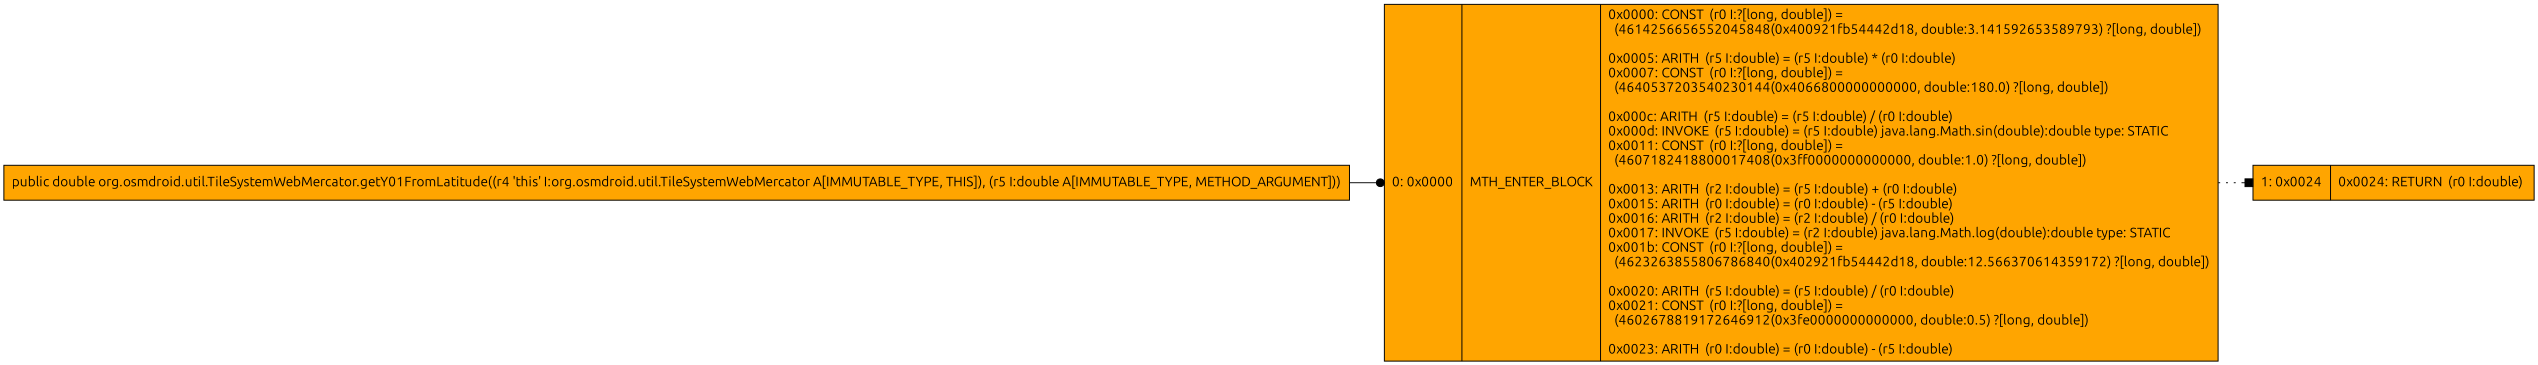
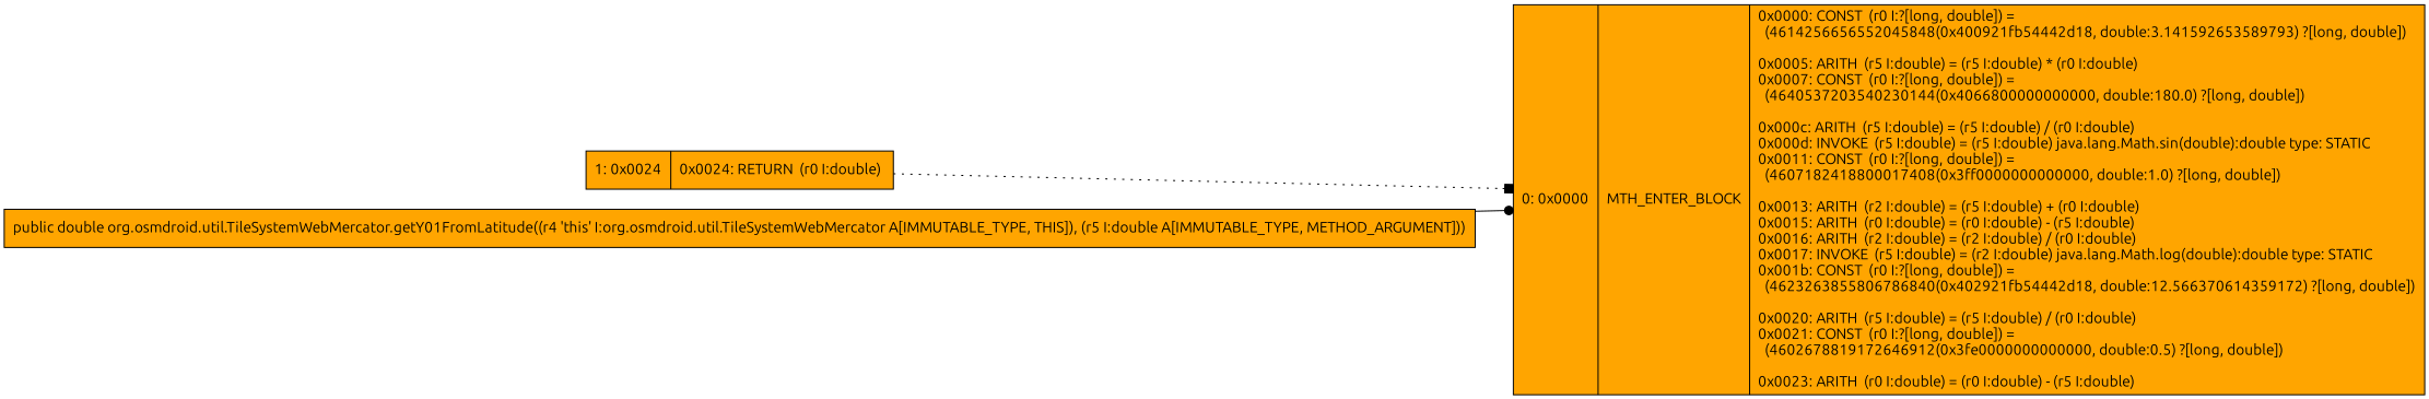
  digraph {
    rankdir=LR
    fontname=Ubuntu
    node [shape=record style=filled fillcolor=orange color=black fontname=Ubuntu]
    edge [fontname=Ubuntu]
    n1 [label="{0\:\ 0x0000|MTH_ENTER_BLOCK\l|0x0000: CONST  (r0 I:?[long, double]) = \l  (4614256656552045848(0x400921fb54442d18, double:3.141592653589793) ?[long, double])\l \l0x0005: ARITH  (r5 I:double) = (r5 I:double) * (r0 I:double) \l0x0007: CONST  (r0 I:?[long, double]) = \l  (4640537203540230144(0x4066800000000000, double:180.0) ?[long, double])\l \l0x000c: ARITH  (r5 I:double) = (r5 I:double) \/ (r0 I:double) \l0x000d: INVOKE  (r5 I:double) = (r5 I:double) java.lang.Math.sin(double):double type: STATIC \l0x0011: CONST  (r0 I:?[long, double]) = \l  (4607182418800017408(0x3ff0000000000000, double:1.0) ?[long, double])\l \l0x0013: ARITH  (r2 I:double) = (r5 I:double) + (r0 I:double) \l0x0015: ARITH  (r0 I:double) = (r0 I:double) \- (r5 I:double) \l0x0016: ARITH  (r2 I:double) = (r2 I:double) \/ (r0 I:double) \l0x0017: INVOKE  (r5 I:double) = (r2 I:double) java.lang.Math.log(double):double type: STATIC \l0x001b: CONST  (r0 I:?[long, double]) = \l  (4623263855806786840(0x402921fb54442d18, double:12.566370614359172) ?[long, double])\l \l0x0020: ARITH  (r5 I:double) = (r5 I:double) \/ (r0 I:double) \l0x0021: CONST  (r0 I:?[long, double]) = \l  (4602678819172646912(0x3fe0000000000000, double:0.5) ?[long, double])\l \l0x0023: ARITH  (r0 I:double) = (r0 I:double) \- (r5 I:double) \l}"]
    n2 [label="{1\:\ 0x0024|0x0024: RETURN  (r0 I:double) \l}"]
    n3 [label="{public double org.osmdroid.util.TileSystemWebMercator.getY01FromLatitude((r4 'this' I:org.osmdroid.util.TileSystemWebMercator A[IMMUTABLE_TYPE, THIS]), (r5 I:double A[IMMUTABLE_TYPE, METHOD_ARGUMENT])) }"]
-   n1 -> n2 [style=dotted arrowhead=box]
+   n2 -> n1 [style=dotted arrowhead=box]
    n3 -> n1 [style=solid arrowhead=dot]
  }
